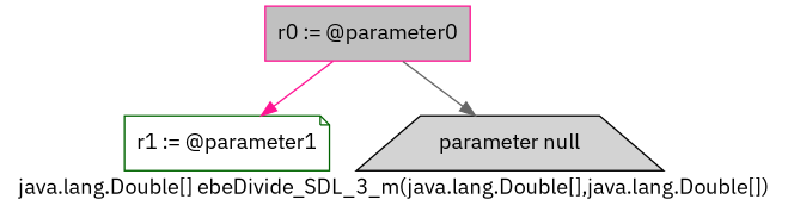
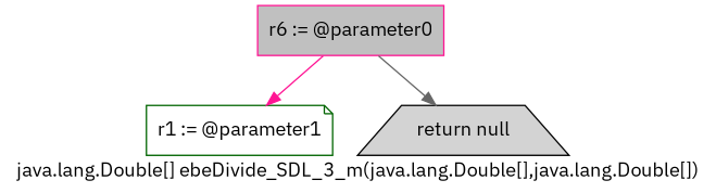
  digraph {
    fontname="IBM Plex Sans"
    label="java.lang.Double[] ebeDivide_SDL_3_m(java.lang.Double[],java.lang.Double[])"
    node [fontname="IBM Plex Sans" style=filled]
    edge [fontname="IBM Plex Sans"]
-   n1 [color=deeppink fillcolor=gray label="r0 := @parameter0" shape=box]
+   n1 [color=deeppink fillcolor=gray label="r6 := @parameter0" shape=box]
    n2 [color=darkgreen label="r1 := @parameter1" shape=note style=""]
-   n3 [color=black fillcolor=lightgray label="parameter null" shape=trapezium]
+   n3 [color=black fillcolor=lightgray label="return null" shape=trapezium]
    n1 -> n2 [color=deeppink]
    n1 -> n3 [color=gray40]
  }
